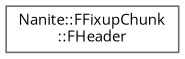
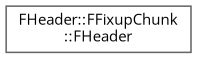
  digraph {
    rankdir=TB
    fontname="Open Sans"
-   n1 [color=grey40 fillcolor=white fontname="Open Sans" fontsize=10 height=0.2 label="Nanite::FFixupChunk\l::FHeader" shape=box style=filled width=0.4]
+   n1 [color=grey40 fillcolor=white fontname="Open Sans" fontsize=10 height=0.2 label="FHeader::FFixupChunk\l::FHeader" shape=box style=filled width=0.4]
  }
